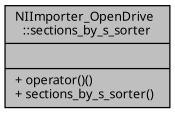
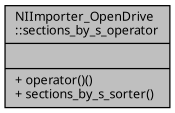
  digraph {
    fontname="Noto Sans"
-   n1 [color=black fillcolor=grey75 fontcolor=black fontname="Noto Sans" fontsize=10 height=0.2 label="{NIImporter_OpenDrive\l::sections_by_s_sorter\n||+ operator()()\l+ sections_by_s_sorter()\l}" shape=record style=filled width=0.4]
+   n1 [color=black fillcolor=grey75 fontcolor=black fontname="Noto Sans" fontsize=10 height=0.2 label="{NIImporter_OpenDrive\l::sections_by_s_operator\n||+ operator()()\l+ sections_by_s_sorter()\l}" shape=record style=filled width=0.4]
  }
